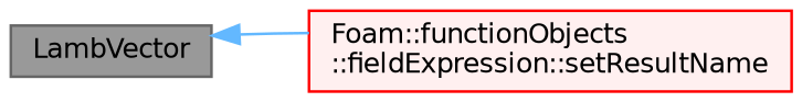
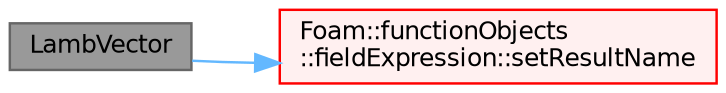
  digraph {
    rankdir=LR
    node [fontname=Helvetica fontsize=10 shape=box style=filled]
    n1 [color=gray40 fillcolor=grey60 fontcolor=black height=0.2 label=LambVector width=0.4]
    n2 [color=red fillcolor="#FFF0F0" height=0.2 label="Foam::functionObjects\l::fieldExpression::setResultName" width=0.4]
-   n2 -> n1 [color=steelblue1 fontname=Helvetica fontsize=10 labelfontname=Helvetica labelfontsize=10 style=solid]
+   n1 -> n2 [color=steelblue1 fontname=Helvetica fontsize=10 labelfontname=Helvetica labelfontsize=10 style=solid]
  }
